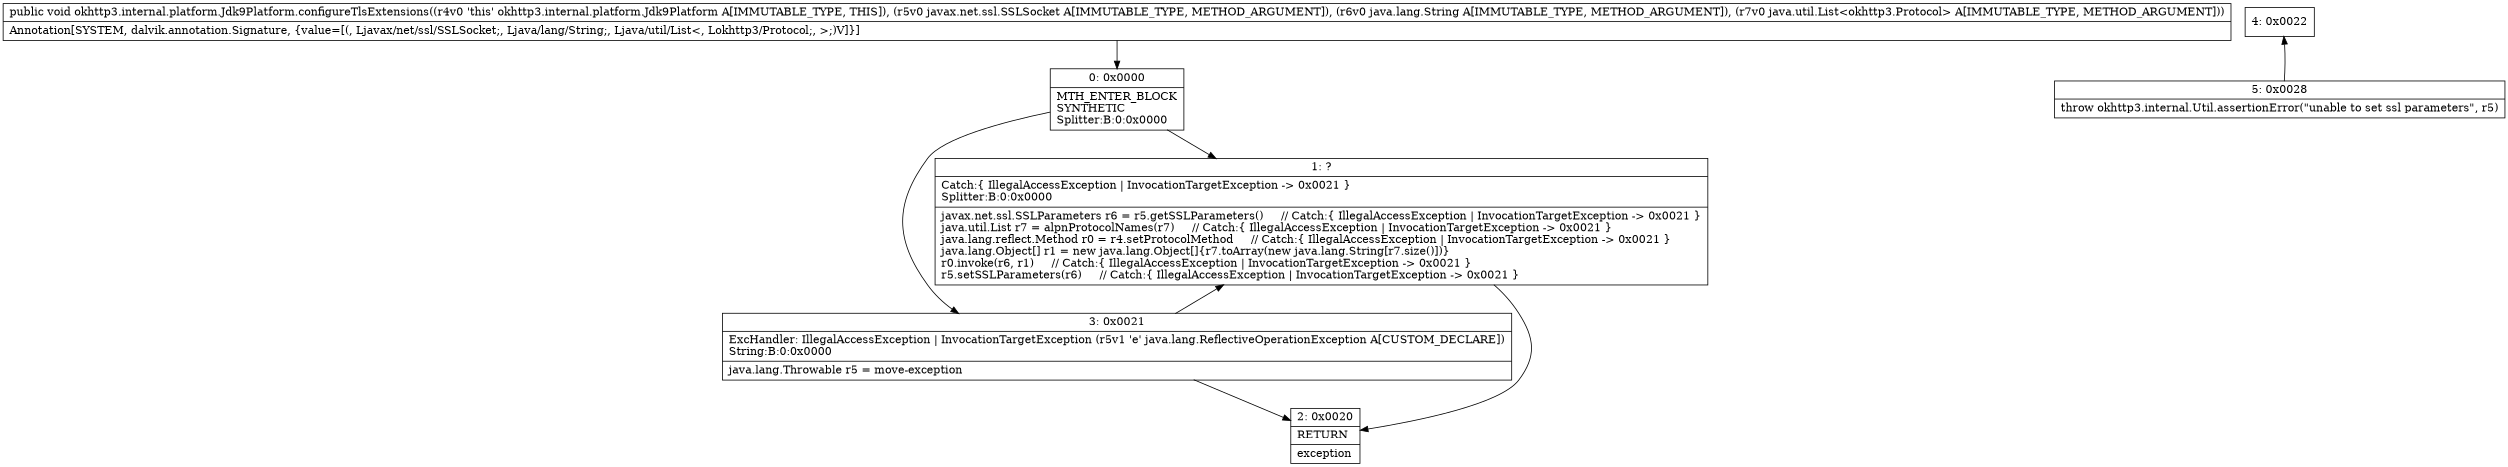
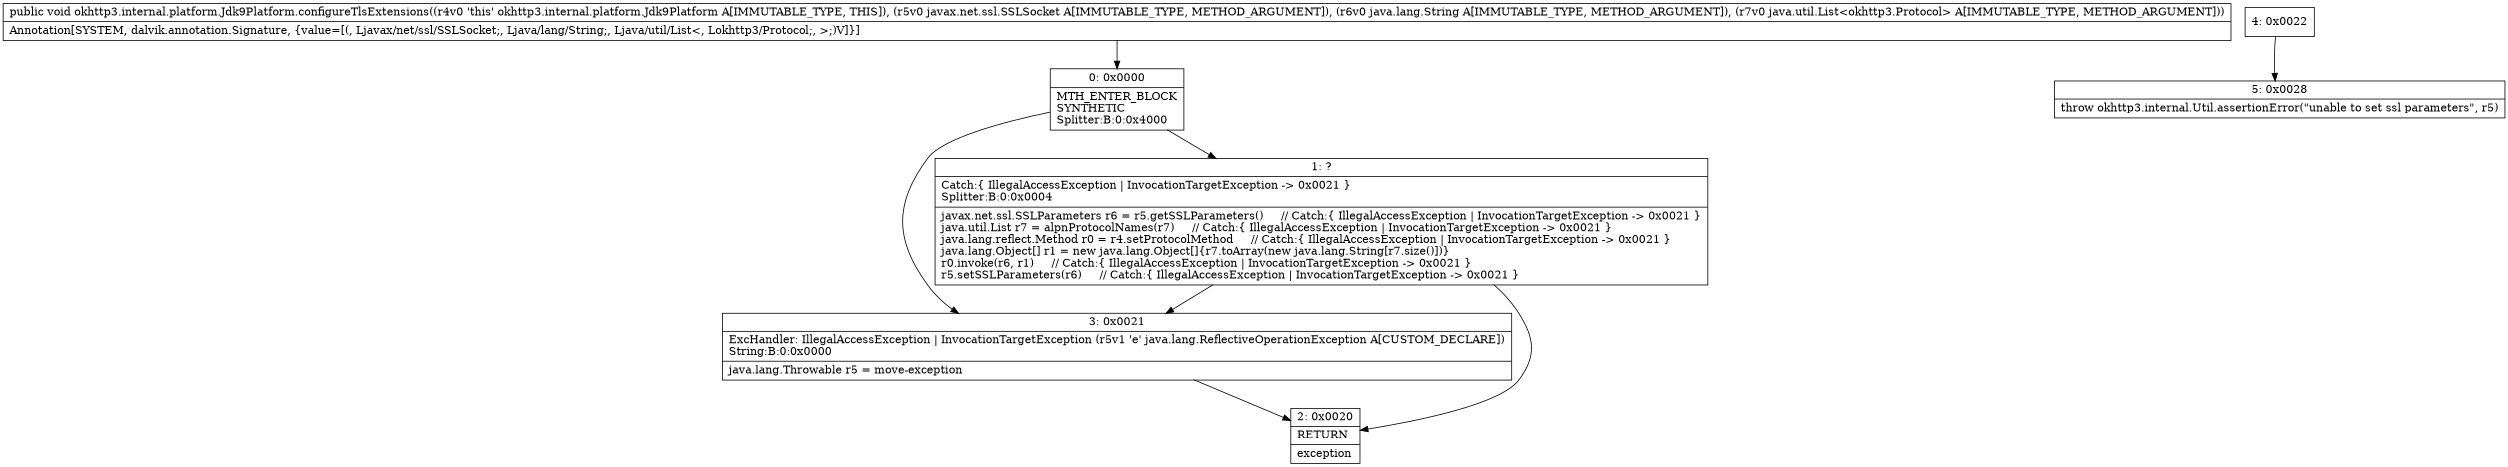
  digraph {
    node [shape=record]
-   n1 [label="{0\:\ 0x0000|MTH_ENTER_BLOCK\lSYNTHETIC\lSplitter:B:0:0x0000\l}"]
-   n2 [label="{1\:\ ?|Catch:\{ IllegalAccessException \| InvocationTargetException \-\> 0x0021 \}\lSplitter:B:0:0x0000\l|javax.net.ssl.SSLParameters r6 = r5.getSSLParameters()     \/\/ Catch:\{ IllegalAccessException \| InvocationTargetException \-\> 0x0021 \}\ljava.util.List r7 = alpnProtocolNames(r7)     \/\/ Catch:\{ IllegalAccessException \| InvocationTargetException \-\> 0x0021 \}\ljava.lang.reflect.Method r0 = r4.setProtocolMethod     \/\/ Catch:\{ IllegalAccessException \| InvocationTargetException \-\> 0x0021 \}\ljava.lang.Object[] r1 = new java.lang.Object[]\{r7.toArray(new java.lang.String[r7.size()])\}\lr0.invoke(r6, r1)     \/\/ Catch:\{ IllegalAccessException \| InvocationTargetException \-\> 0x0021 \}\lr5.setSSLParameters(r6)     \/\/ Catch:\{ IllegalAccessException \| InvocationTargetException \-\> 0x0021 \}\l}"]
+   n1 [label="{0\:\ 0x0000|MTH_ENTER_BLOCK\lSYNTHETIC\lSplitter:B:0:0x4000\l}"]
+   n2 [label="{1\:\ ?|Catch:\{ IllegalAccessException \| InvocationTargetException \-\> 0x0021 \}\lSplitter:B:0:0x0004\l|javax.net.ssl.SSLParameters r6 = r5.getSSLParameters()     \/\/ Catch:\{ IllegalAccessException \| InvocationTargetException \-\> 0x0021 \}\ljava.util.List r7 = alpnProtocolNames(r7)     \/\/ Catch:\{ IllegalAccessException \| InvocationTargetException \-\> 0x0021 \}\ljava.lang.reflect.Method r0 = r4.setProtocolMethod     \/\/ Catch:\{ IllegalAccessException \| InvocationTargetException \-\> 0x0021 \}\ljava.lang.Object[] r1 = new java.lang.Object[]\{r7.toArray(new java.lang.String[r7.size()])\}\lr0.invoke(r6, r1)     \/\/ Catch:\{ IllegalAccessException \| InvocationTargetException \-\> 0x0021 \}\lr5.setSSLParameters(r6)     \/\/ Catch:\{ IllegalAccessException \| InvocationTargetException \-\> 0x0021 \}\l}"]
    n3 [label="{3\:\ 0x0021|ExcHandler: IllegalAccessException \| InvocationTargetException (r5v1 'e' java.lang.ReflectiveOperationException A[CUSTOM_DECLARE])\lString:B:0:0x0000\l|java.lang.Throwable r5 = move\-exception\l}"]
    n4 [label="{2\:\ 0x0020|RETURN\l|exception\l}"]
    n5 [label="{4\:\ 0x0022}"]
    n6 [label="{5\:\ 0x0028|throw okhttp3.internal.Util.assertionError(\"unable to set ssl parameters\", r5)\l}"]
    n7 [label="{public void okhttp3.internal.platform.Jdk9Platform.configureTlsExtensions((r4v0 'this' okhttp3.internal.platform.Jdk9Platform A[IMMUTABLE_TYPE, THIS]), (r5v0 javax.net.ssl.SSLSocket A[IMMUTABLE_TYPE, METHOD_ARGUMENT]), (r6v0 java.lang.String A[IMMUTABLE_TYPE, METHOD_ARGUMENT]), (r7v0 java.util.List\<okhttp3.Protocol\> A[IMMUTABLE_TYPE, METHOD_ARGUMENT]))  | Annotation[SYSTEM, dalvik.annotation.Signature, \{value=[(, Ljavax\/net\/ssl\/SSLSocket;, Ljava\/lang\/String;, Ljava\/util\/List\<, Lokhttp3\/Protocol;, \>;)V]\}]\l}"]
    n1 -> n2
    n1 -> n3
-   n3 -> n2
+   n2 -> n3
    n2 -> n4
    n3 -> n4
-   n6 -> n5
+   n5 -> n6
    n7 -> n1
  }
